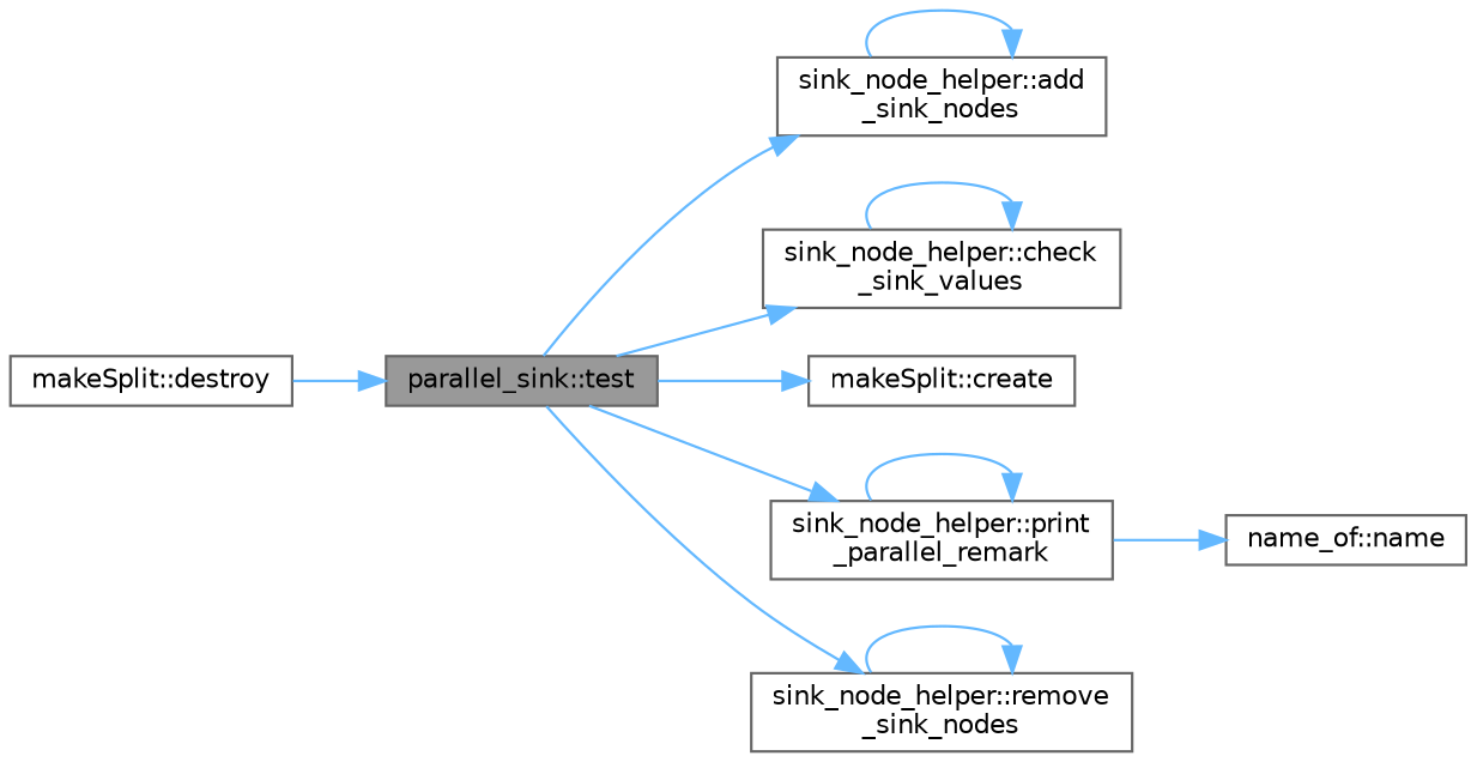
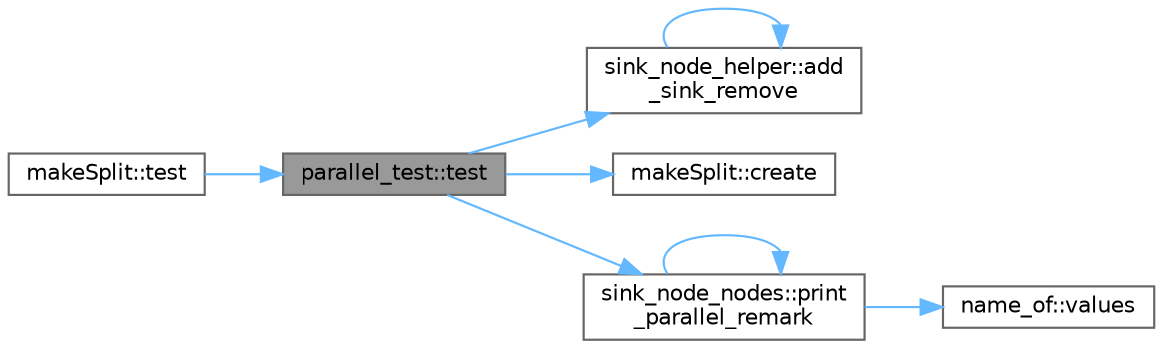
  digraph {
    rankdir=LR
    node [color=grey40 fillcolor=white fontname=Helvetica fontsize=10 shape=box style=filled]
    edge [color=steelblue1 fontname=Helvetica fontsize=10 labelfontname=Helvetica labelfontsize=10 style=solid]
-   n1 [color=gray40 fillcolor=grey60 fontcolor=black height=0.2 label="parallel_sink::test" width=0.4]
-   n2 [height=0.2 label="sink_node_helper::add\l_sink_nodes" width=0.4]
-   n3 [height=0.2 label="sink_node_helper::check\l_sink_values" width=0.4]
+   n1 [color=gray40 fillcolor=grey60 fontcolor=black height=0.2 label="parallel_test::test" width=0.4]
+   n2 [height=0.2 label="sink_node_helper::add\l_sink_remove" width=0.4]
    n4 [height=0.2 label="makeSplit::create" width=0.4]
-   n5 [height=0.2 label="sink_node_helper::print\l_parallel_remark" width=0.4]
-   n6 [height=0.2 label="sink_node_helper::remove\l_sink_nodes" width=0.4]
-   n7 [height=0.2 label="makeSplit::destroy" width=0.4]
-   n8 [height=0.2 label="name_of::name" width=0.4]
+   n5 [height=0.2 label="sink_node_nodes::print\l_parallel_remark" width=0.4]
+   n7 [height=0.2 label="makeSplit::test" width=0.4]
+   n8 [height=0.2 label="name_of::values" width=0.4]
    n1 -> n2
-   n1 -> n3
    n1 -> n4
    n1 -> n5
-   n1 -> n6
    n2 -> n2
-   n3 -> n3
    n5 -> n5
    n5 -> n8
-   n6 -> n6
    n7 -> n1
  }
